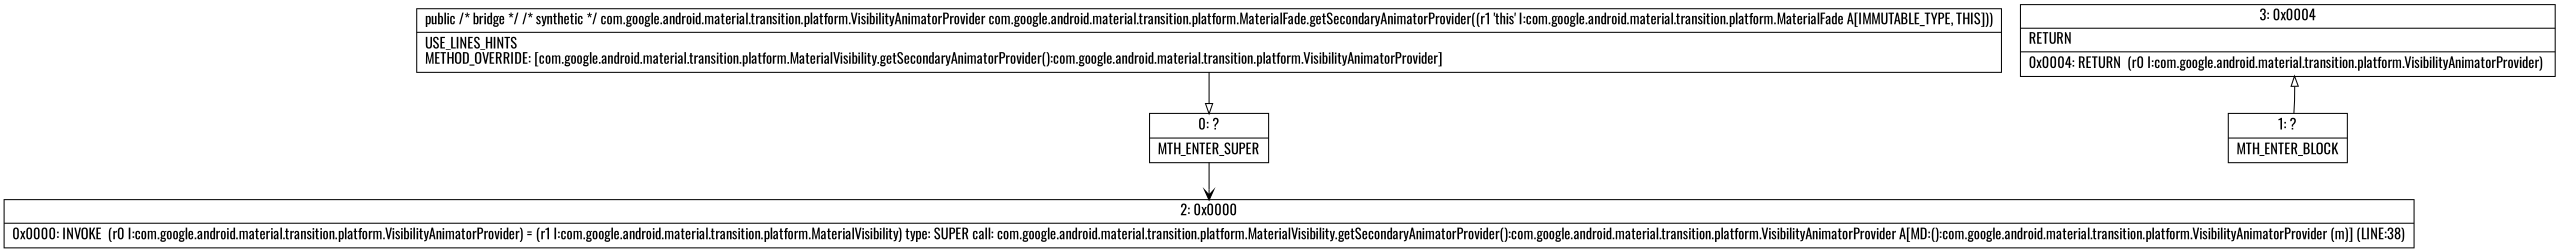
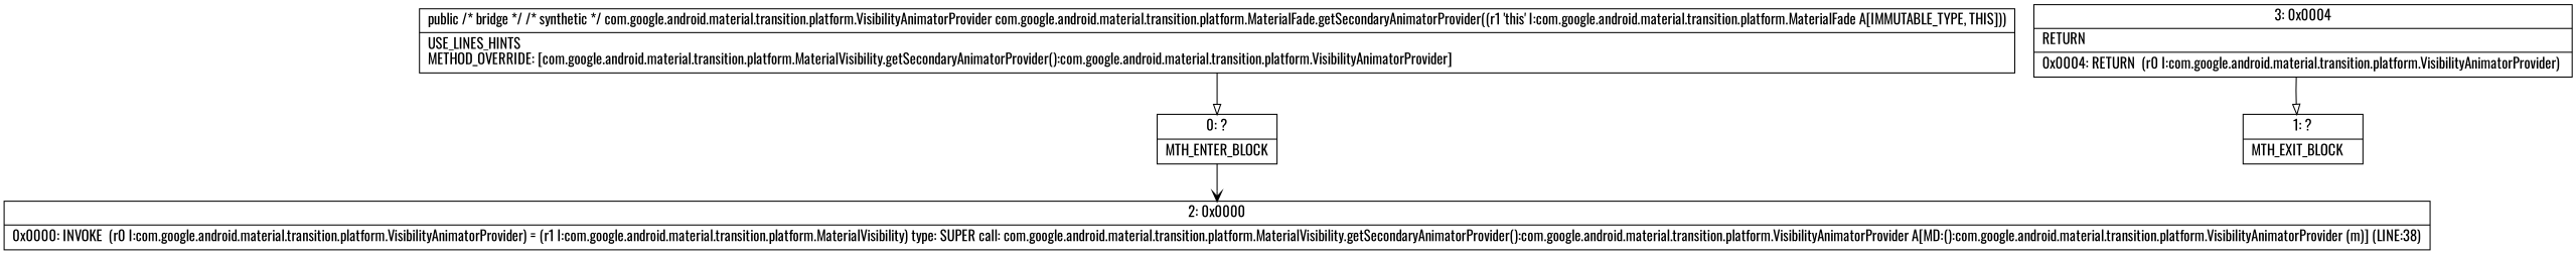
  digraph {
    fontname=Oswald
    node [fontname=Oswald shape=record]
    edge [arrowhead=onormal fontname=Oswald]
-   n1 [label="{0\:\ ?|MTH_ENTER_SUPER\l}"]
+   n1 [label="{0\:\ ?|MTH_ENTER_BLOCK\l}"]
    n2 [label="{2\:\ 0x0000|0x0000: INVOKE  (r0 I:com.google.android.material.transition.platform.VisibilityAnimatorProvider) = (r1 I:com.google.android.material.transition.platform.MaterialVisibility) type: SUPER call: com.google.android.material.transition.platform.MaterialVisibility.getSecondaryAnimatorProvider():com.google.android.material.transition.platform.VisibilityAnimatorProvider A[MD:():com.google.android.material.transition.platform.VisibilityAnimatorProvider (m)] (LINE:38)\l}"]
    n3 [label="{3\:\ 0x0004|RETURN\l|0x0004: RETURN  (r0 I:com.google.android.material.transition.platform.VisibilityAnimatorProvider) \l}"]
-   n4 [label="{1\:\ ?|MTH_ENTER_BLOCK\l}"]
+   n4 [label="{1\:\ ?|MTH_EXIT_BLOCK\l}"]
    n5 [label="{public \/* bridge *\/ \/* synthetic *\/ com.google.android.material.transition.platform.VisibilityAnimatorProvider com.google.android.material.transition.platform.MaterialFade.getSecondaryAnimatorProvider((r1 'this' I:com.google.android.material.transition.platform.MaterialFade A[IMMUTABLE_TYPE, THIS]))  | USE_LINES_HINTS\lMETHOD_OVERRIDE: [com.google.android.material.transition.platform.MaterialVisibility.getSecondaryAnimatorProvider():com.google.android.material.transition.platform.VisibilityAnimatorProvider]\l}"]
    n1 -> n2 [arrowhead=vee]
-   n4 -> n3
+   n3 -> n4
    n5 -> n1
  }
